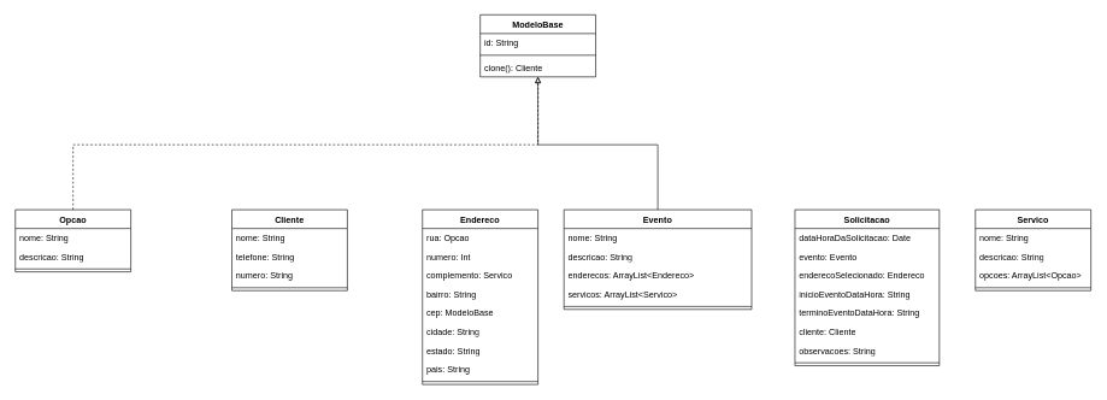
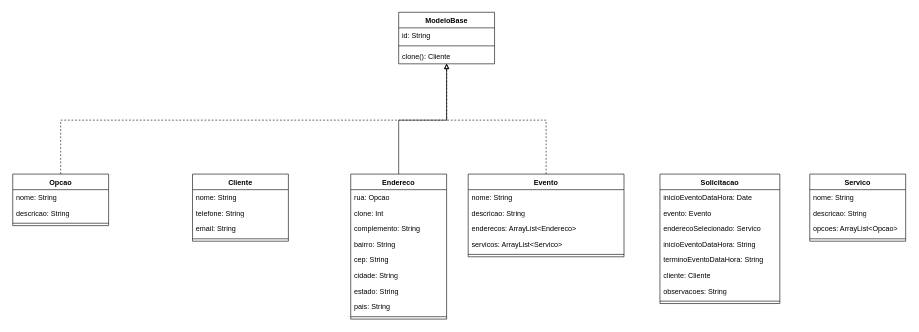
  <mxCell id="0" />
  <mxCell id="1" parent="0" />
  <mxCell id="2" value="Cliente" style="swimlane;fontStyle=1;align=center;verticalAlign=top;childLayout=stackLayout;horizontal=1;startSize=26;horizontalStack=0;resizeParent=1;resizeParentMax=0;resizeLast=0;collapsible=1;marginBottom=0;whiteSpace=wrap;html=1;" parent="1" vertex="1"><mxGeometry x="320" y="290" width="160" height="112" as="geometry" /></mxCell>
  <mxCell id="3" value="nome: String" style="text;strokeColor=none;fillColor=none;align=left;verticalAlign=top;spacingLeft=4;spacingRight=4;overflow=hidden;rotatable=0;points=[[0,0.5],[1,0.5]];portConstraint=eastwest;whiteSpace=wrap;html=1;" parent="2" vertex="1"><mxGeometry y="26" width="160" height="26" as="geometry" /></mxCell>
  <mxCell id="4" value="telefone: String" style="text;strokeColor=none;fillColor=none;align=left;verticalAlign=top;spacingLeft=4;spacingRight=4;overflow=hidden;rotatable=0;points=[[0,0.5],[1,0.5]];portConstraint=eastwest;whiteSpace=wrap;html=1;" parent="2" vertex="1"><mxGeometry y="52" width="160" height="26" as="geometry" /></mxCell>
- <mxCell id="5" value="numero: String" style="text;strokeColor=none;fillColor=none;align=left;verticalAlign=top;spacingLeft=4;spacingRight=4;overflow=hidden;rotatable=0;points=[[0,0.5],[1,0.5]];portConstraint=eastwest;whiteSpace=wrap;html=1;" parent="2" vertex="1"><mxGeometry y="78" width="160" height="26" as="geometry" /></mxCell>
+ <mxCell id="5" value="email: String" style="text;strokeColor=none;fillColor=none;align=left;verticalAlign=top;spacingLeft=4;spacingRight=4;overflow=hidden;rotatable=0;points=[[0,0.5],[1,0.5]];portConstraint=eastwest;whiteSpace=wrap;html=1;" parent="2" vertex="1"><mxGeometry y="78" width="160" height="26" as="geometry" /></mxCell>
  <mxCell id="6" value="" style="line;strokeWidth=1;fillColor=none;align=left;verticalAlign=middle;spacingTop=-1;spacingLeft=3;spacingRight=3;rotatable=0;labelPosition=right;points=[];portConstraint=eastwest;strokeColor=inherit;" parent="2" vertex="1"><mxGeometry y="104" width="160" height="8" as="geometry" /></mxCell>
+ <mxCell id="7" style="edgeStyle=orthogonalEdgeStyle;rounded=0;orthogonalLoop=1;jettySize=auto;html=1;endArrow=block;endFill=0;" edge="1" parent="1" source="8" target="25"><mxGeometry relative="1" as="geometry"><Array as="points"><mxPoint x="664" y="200" /><mxPoint x="744" y="200" /></Array></mxGeometry></mxCell>
  <mxCell id="8" value="Endereco" style="swimlane;fontStyle=1;align=center;verticalAlign=top;childLayout=stackLayout;horizontal=1;startSize=26;horizontalStack=0;resizeParent=1;resizeParentMax=0;resizeLast=0;collapsible=1;marginBottom=0;whiteSpace=wrap;html=1;" parent="1" vertex="1"><mxGeometry x="584" y="290" width="160" height="242" as="geometry" /></mxCell>
  <mxCell id="9" value="rua: Opcao" style="text;strokeColor=none;fillColor=none;align=left;verticalAlign=top;spacingLeft=4;spacingRight=4;overflow=hidden;rotatable=0;points=[[0,0.5],[1,0.5]];portConstraint=eastwest;whiteSpace=wrap;html=1;" parent="8" vertex="1"><mxGeometry y="26" width="160" height="26" as="geometry" /></mxCell>
- <mxCell id="10" value="numero: Int" style="text;strokeColor=none;fillColor=none;align=left;verticalAlign=top;spacingLeft=4;spacingRight=4;overflow=hidden;rotatable=0;points=[[0,0.5],[1,0.5]];portConstraint=eastwest;whiteSpace=wrap;html=1;" parent="8" vertex="1"><mxGeometry y="52" width="160" height="26" as="geometry" /></mxCell>
- <mxCell id="11" value="complemento: Servico" style="text;strokeColor=none;fillColor=none;align=left;verticalAlign=top;spacingLeft=4;spacingRight=4;overflow=hidden;rotatable=0;points=[[0,0.5],[1,0.5]];portConstraint=eastwest;whiteSpace=wrap;html=1;" parent="8" vertex="1"><mxGeometry y="78" width="160" height="26" as="geometry" /></mxCell>
+ <mxCell id="10" value="clone: Int" style="text;strokeColor=none;fillColor=none;align=left;verticalAlign=top;spacingLeft=4;spacingRight=4;overflow=hidden;rotatable=0;points=[[0,0.5],[1,0.5]];portConstraint=eastwest;whiteSpace=wrap;html=1;" parent="8" vertex="1"><mxGeometry y="52" width="160" height="26" as="geometry" /></mxCell>
+ <mxCell id="11" value="complemento: String" style="text;strokeColor=none;fillColor=none;align=left;verticalAlign=top;spacingLeft=4;spacingRight=4;overflow=hidden;rotatable=0;points=[[0,0.5],[1,0.5]];portConstraint=eastwest;whiteSpace=wrap;html=1;" parent="8" vertex="1"><mxGeometry y="78" width="160" height="26" as="geometry" /></mxCell>
  <mxCell id="12" value="bairro: String" style="text;strokeColor=none;fillColor=none;align=left;verticalAlign=top;spacingLeft=4;spacingRight=4;overflow=hidden;rotatable=0;points=[[0,0.5],[1,0.5]];portConstraint=eastwest;whiteSpace=wrap;html=1;" parent="8" vertex="1"><mxGeometry y="104" width="160" height="26" as="geometry" /></mxCell>
- <mxCell id="13" value="cep: ModeloBase" style="text;strokeColor=none;fillColor=none;align=left;verticalAlign=top;spacingLeft=4;spacingRight=4;overflow=hidden;rotatable=0;points=[[0,0.5],[1,0.5]];portConstraint=eastwest;whiteSpace=wrap;html=1;" parent="8" vertex="1"><mxGeometry y="130" width="160" height="26" as="geometry" /></mxCell>
+ <mxCell id="13" value="cep: String" style="text;strokeColor=none;fillColor=none;align=left;verticalAlign=top;spacingLeft=4;spacingRight=4;overflow=hidden;rotatable=0;points=[[0,0.5],[1,0.5]];portConstraint=eastwest;whiteSpace=wrap;html=1;" parent="8" vertex="1"><mxGeometry y="130" width="160" height="26" as="geometry" /></mxCell>
  <mxCell id="14" value="cidade: String" style="text;strokeColor=none;fillColor=none;align=left;verticalAlign=top;spacingLeft=4;spacingRight=4;overflow=hidden;rotatable=0;points=[[0,0.5],[1,0.5]];portConstraint=eastwest;whiteSpace=wrap;html=1;" parent="8" vertex="1"><mxGeometry y="156" width="160" height="26" as="geometry" /></mxCell>
  <mxCell id="15" value="estado: String" style="text;strokeColor=none;fillColor=none;align=left;verticalAlign=top;spacingLeft=4;spacingRight=4;overflow=hidden;rotatable=0;points=[[0,0.5],[1,0.5]];portConstraint=eastwest;whiteSpace=wrap;html=1;" parent="8" vertex="1"><mxGeometry y="182" width="160" height="26" as="geometry" /></mxCell>
  <mxCell id="16" value="pais: String" style="text;strokeColor=none;fillColor=none;align=left;verticalAlign=top;spacingLeft=4;spacingRight=4;overflow=hidden;rotatable=0;points=[[0,0.5],[1,0.5]];portConstraint=eastwest;whiteSpace=wrap;html=1;" parent="8" vertex="1"><mxGeometry y="208" width="160" height="26" as="geometry" /></mxCell>
  <mxCell id="17" value="" style="line;strokeWidth=1;fillColor=none;align=left;verticalAlign=middle;spacingTop=-1;spacingLeft=3;spacingRight=3;rotatable=0;labelPosition=right;points=[];portConstraint=eastwest;strokeColor=inherit;" parent="8" vertex="1"><mxGeometry y="234" width="160" height="8" as="geometry" /></mxCell>
- <mxCell id="18" style="edgeStyle=orthogonalEdgeStyle;rounded=0;orthogonalLoop=1;jettySize=auto;html=1;endArrow=block;endFill=0;" edge="1" parent="1" source="19" target="25"><mxGeometry relative="1" as="geometry"><Array as="points"><mxPoint x="910" y="200" /><mxPoint x="744" y="200" /></Array></mxGeometry></mxCell>
+ <mxCell id="18" style="edgeStyle=orthogonalEdgeStyle;rounded=0;orthogonalLoop=1;jettySize=auto;html=1;endArrow=block;endFill=0;dashed=1;" edge="1" parent="1" source="19" target="25"><mxGeometry relative="1" as="geometry"><Array as="points"><mxPoint x="910" y="200" /><mxPoint x="744" y="200" /></Array></mxGeometry></mxCell>
  <mxCell id="19" value="Evento" style="swimlane;fontStyle=1;align=center;verticalAlign=top;childLayout=stackLayout;horizontal=1;startSize=26;horizontalStack=0;resizeParent=1;resizeParentMax=0;resizeLast=0;collapsible=1;marginBottom=0;whiteSpace=wrap;html=1;" parent="1" vertex="1"><mxGeometry x="780" y="290" width="260" height="138" as="geometry" /></mxCell>
  <mxCell id="20" value="nome: String" style="text;strokeColor=none;fillColor=none;align=left;verticalAlign=top;spacingLeft=4;spacingRight=4;overflow=hidden;rotatable=0;points=[[0,0.5],[1,0.5]];portConstraint=eastwest;whiteSpace=wrap;html=1;" parent="19" vertex="1"><mxGeometry y="26" width="260" height="26" as="geometry" /></mxCell>
  <mxCell id="21" value="descricao: String" style="text;strokeColor=none;fillColor=none;align=left;verticalAlign=top;spacingLeft=4;spacingRight=4;overflow=hidden;rotatable=0;points=[[0,0.5],[1,0.5]];portConstraint=eastwest;whiteSpace=wrap;html=1;" parent="19" vertex="1"><mxGeometry y="52" width="260" height="26" as="geometry" /></mxCell>
  <mxCell id="22" value="enderecos: ArrayList&amp;lt;Endereco&amp;gt;" style="text;strokeColor=none;fillColor=none;align=left;verticalAlign=top;spacingLeft=4;spacingRight=4;overflow=hidden;rotatable=0;points=[[0,0.5],[1,0.5]];portConstraint=eastwest;whiteSpace=wrap;html=1;" parent="19" vertex="1"><mxGeometry y="78" width="260" height="26" as="geometry" /></mxCell>
  <mxCell id="23" value="servicos: ArrayList&amp;lt;Servico&amp;gt;" style="text;strokeColor=none;fillColor=none;align=left;verticalAlign=top;spacingLeft=4;spacingRight=4;overflow=hidden;rotatable=0;points=[[0,0.5],[1,0.5]];portConstraint=eastwest;whiteSpace=wrap;html=1;" parent="19" vertex="1"><mxGeometry y="104" width="260" height="26" as="geometry" /></mxCell>
  <mxCell id="24" value="" style="line;strokeWidth=1;fillColor=none;align=left;verticalAlign=middle;spacingTop=-1;spacingLeft=3;spacingRight=3;rotatable=0;labelPosition=right;points=[];portConstraint=eastwest;strokeColor=inherit;" parent="19" vertex="1"><mxGeometry y="130" width="260" height="8" as="geometry" /></mxCell>
  <mxCell id="25" value="ModeloBase" style="swimlane;fontStyle=1;align=center;verticalAlign=top;childLayout=stackLayout;horizontal=1;startSize=26;horizontalStack=0;resizeParent=1;resizeParentMax=0;resizeLast=0;collapsible=1;marginBottom=0;whiteSpace=wrap;html=1;" parent="1" vertex="1"><mxGeometry x="664" y="20" width="160" height="86" as="geometry" /></mxCell>
  <mxCell id="26" value="id: String" style="text;strokeColor=none;fillColor=none;align=left;verticalAlign=top;spacingLeft=4;spacingRight=4;overflow=hidden;rotatable=0;points=[[0,0.5],[1,0.5]];portConstraint=eastwest;whiteSpace=wrap;html=1;" parent="25" vertex="1"><mxGeometry y="26" width="160" height="26" as="geometry" /></mxCell>
  <mxCell id="27" value="" style="line;strokeWidth=1;fillColor=none;align=left;verticalAlign=middle;spacingTop=-1;spacingLeft=3;spacingRight=3;rotatable=0;labelPosition=right;points=[];portConstraint=eastwest;strokeColor=inherit;" parent="25" vertex="1"><mxGeometry y="52" width="160" height="8" as="geometry" /></mxCell>
  <mxCell id="28" value="clone(): Cliente" style="text;strokeColor=none;fillColor=none;align=left;verticalAlign=top;spacingLeft=4;spacingRight=4;overflow=hidden;rotatable=0;points=[[0,0.5],[1,0.5]];portConstraint=eastwest;whiteSpace=wrap;html=1;" vertex="1" parent="25"><mxGeometry y="60" width="160" height="26" as="geometry" /></mxCell>
  <mxCell id="29" style="edgeStyle=orthogonalEdgeStyle;rounded=0;orthogonalLoop=1;jettySize=auto;html=1;endArrow=block;endFill=0;dashed=1;" edge="1" parent="1" source="30" target="25"><mxGeometry relative="1" as="geometry"><Array as="points"><mxPoint x="100" y="200" /><mxPoint x="744" y="200" /></Array></mxGeometry></mxCell>
  <mxCell id="30" value="Opcao" style="swimlane;fontStyle=1;align=center;verticalAlign=top;childLayout=stackLayout;horizontal=1;startSize=26;horizontalStack=0;resizeParent=1;resizeParentMax=0;resizeLast=0;collapsible=1;marginBottom=0;whiteSpace=wrap;html=1;" parent="1" vertex="1"><mxGeometry x="20" y="290" width="160" height="86" as="geometry" /></mxCell>
  <mxCell id="31" value="nome: String" style="text;strokeColor=none;fillColor=none;align=left;verticalAlign=top;spacingLeft=4;spacingRight=4;overflow=hidden;rotatable=0;points=[[0,0.5],[1,0.5]];portConstraint=eastwest;whiteSpace=wrap;html=1;" parent="30" vertex="1"><mxGeometry y="26" width="160" height="26" as="geometry" /></mxCell>
  <mxCell id="32" value="descricao: String" style="text;strokeColor=none;fillColor=none;align=left;verticalAlign=top;spacingLeft=4;spacingRight=4;overflow=hidden;rotatable=0;points=[[0,0.5],[1,0.5]];portConstraint=eastwest;whiteSpace=wrap;html=1;" parent="30" vertex="1"><mxGeometry y="52" width="160" height="26" as="geometry" /></mxCell>
  <mxCell id="33" value="" style="line;strokeWidth=1;fillColor=none;align=left;verticalAlign=middle;spacingTop=-1;spacingLeft=3;spacingRight=3;rotatable=0;labelPosition=right;points=[];portConstraint=eastwest;strokeColor=inherit;" parent="30" vertex="1"><mxGeometry y="78" width="160" height="8" as="geometry" /></mxCell>
  <mxCell id="34" value="Servico" style="swimlane;fontStyle=1;align=center;verticalAlign=top;childLayout=stackLayout;horizontal=1;startSize=26;horizontalStack=0;resizeParent=1;resizeParentMax=0;resizeLast=0;collapsible=1;marginBottom=0;whiteSpace=wrap;html=1;" parent="1" vertex="1"><mxGeometry x="1350" y="290" width="160" height="112" as="geometry" /></mxCell>
  <mxCell id="35" value="nome: String" style="text;strokeColor=none;fillColor=none;align=left;verticalAlign=top;spacingLeft=4;spacingRight=4;overflow=hidden;rotatable=0;points=[[0,0.5],[1,0.5]];portConstraint=eastwest;whiteSpace=wrap;html=1;" parent="34" vertex="1"><mxGeometry y="26" width="160" height="26" as="geometry" /></mxCell>
  <mxCell id="36" value="descricao: String" style="text;strokeColor=none;fillColor=none;align=left;verticalAlign=top;spacingLeft=4;spacingRight=4;overflow=hidden;rotatable=0;points=[[0,0.5],[1,0.5]];portConstraint=eastwest;whiteSpace=wrap;html=1;" parent="34" vertex="1"><mxGeometry y="52" width="160" height="26" as="geometry" /></mxCell>
  <mxCell id="37" value="opcoes: ArrayList&amp;lt;Opcao&amp;gt;" style="text;strokeColor=none;fillColor=none;align=left;verticalAlign=top;spacingLeft=4;spacingRight=4;overflow=hidden;rotatable=0;points=[[0,0.5],[1,0.5]];portConstraint=eastwest;whiteSpace=wrap;html=1;" parent="34" vertex="1"><mxGeometry y="78" width="160" height="26" as="geometry" /></mxCell>
  <mxCell id="38" value="" style="line;strokeWidth=1;fillColor=none;align=left;verticalAlign=middle;spacingTop=-1;spacingLeft=3;spacingRight=3;rotatable=0;labelPosition=right;points=[];portConstraint=eastwest;strokeColor=inherit;" parent="34" vertex="1"><mxGeometry y="104" width="160" height="8" as="geometry" /></mxCell>
  <mxCell id="39" value="Solicitacao" style="swimlane;fontStyle=1;align=center;verticalAlign=top;childLayout=stackLayout;horizontal=1;startSize=26;horizontalStack=0;resizeParent=1;resizeParentMax=0;resizeLast=0;collapsible=1;marginBottom=0;whiteSpace=wrap;html=1;" parent="1" vertex="1"><mxGeometry x="1100" y="290" width="200" height="216" as="geometry" /></mxCell>
- <mxCell id="40" value="dataHoraDaSolicitacao: Date" style="text;strokeColor=none;fillColor=none;align=left;verticalAlign=top;spacingLeft=4;spacingRight=4;overflow=hidden;rotatable=0;points=[[0,0.5],[1,0.5]];portConstraint=eastwest;whiteSpace=wrap;html=1;" parent="39" vertex="1"><mxGeometry y="26" width="200" height="26" as="geometry" /></mxCell>
+ <mxCell id="40" value="inicioEventoDataHora: Date" style="text;strokeColor=none;fillColor=none;align=left;verticalAlign=top;spacingLeft=4;spacingRight=4;overflow=hidden;rotatable=0;points=[[0,0.5],[1,0.5]];portConstraint=eastwest;whiteSpace=wrap;html=1;" parent="39" vertex="1"><mxGeometry y="26" width="200" height="26" as="geometry" /></mxCell>
  <mxCell id="41" value="evento: Evento" style="text;strokeColor=none;fillColor=none;align=left;verticalAlign=top;spacingLeft=4;spacingRight=4;overflow=hidden;rotatable=0;points=[[0,0.5],[1,0.5]];portConstraint=eastwest;whiteSpace=wrap;html=1;" parent="39" vertex="1"><mxGeometry y="52" width="200" height="26" as="geometry" /></mxCell>
- <mxCell id="42" value="enderecoSelecionado: Endereco" style="text;strokeColor=none;fillColor=none;align=left;verticalAlign=top;spacingLeft=4;spacingRight=4;overflow=hidden;rotatable=0;points=[[0,0.5],[1,0.5]];portConstraint=eastwest;whiteSpace=wrap;html=1;" parent="39" vertex="1"><mxGeometry y="78" width="200" height="26" as="geometry" /></mxCell>
+ <mxCell id="42" value="enderecoSelecionado: Servico" style="text;strokeColor=none;fillColor=none;align=left;verticalAlign=top;spacingLeft=4;spacingRight=4;overflow=hidden;rotatable=0;points=[[0,0.5],[1,0.5]];portConstraint=eastwest;whiteSpace=wrap;html=1;" parent="39" vertex="1"><mxGeometry y="78" width="200" height="26" as="geometry" /></mxCell>
  <mxCell id="43" value="inicioEventoDataHora: String" style="text;strokeColor=none;fillColor=none;align=left;verticalAlign=top;spacingLeft=4;spacingRight=4;overflow=hidden;rotatable=0;points=[[0,0.5],[1,0.5]];portConstraint=eastwest;whiteSpace=wrap;html=1;" parent="39" vertex="1"><mxGeometry y="104" width="200" height="26" as="geometry" /></mxCell>
  <mxCell id="44" value="terminoEventoDataHora: String" style="text;strokeColor=none;fillColor=none;align=left;verticalAlign=top;spacingLeft=4;spacingRight=4;overflow=hidden;rotatable=0;points=[[0,0.5],[1,0.5]];portConstraint=eastwest;whiteSpace=wrap;html=1;" parent="39" vertex="1"><mxGeometry y="130" width="200" height="26" as="geometry" /></mxCell>
  <mxCell id="45" value="cliente: Cliente" style="text;strokeColor=none;fillColor=none;align=left;verticalAlign=top;spacingLeft=4;spacingRight=4;overflow=hidden;rotatable=0;points=[[0,0.5],[1,0.5]];portConstraint=eastwest;whiteSpace=wrap;html=1;" parent="39" vertex="1"><mxGeometry y="156" width="200" height="26" as="geometry" /></mxCell>
  <mxCell id="46" value="observacoes: String" style="text;strokeColor=none;fillColor=none;align=left;verticalAlign=top;spacingLeft=4;spacingRight=4;overflow=hidden;rotatable=0;points=[[0,0.5],[1,0.5]];portConstraint=eastwest;whiteSpace=wrap;html=1;" parent="39" vertex="1"><mxGeometry y="182" width="200" height="26" as="geometry" /></mxCell>
  <mxCell id="47" value="" style="line;strokeWidth=1;fillColor=none;align=left;verticalAlign=middle;spacingTop=-1;spacingLeft=3;spacingRight=3;rotatable=0;labelPosition=right;points=[];portConstraint=eastwest;strokeColor=inherit;" parent="39" vertex="1"><mxGeometry y="208" width="200" height="8" as="geometry" /></mxCell>
